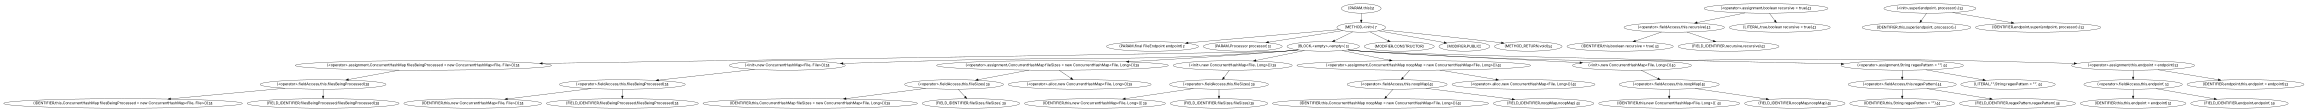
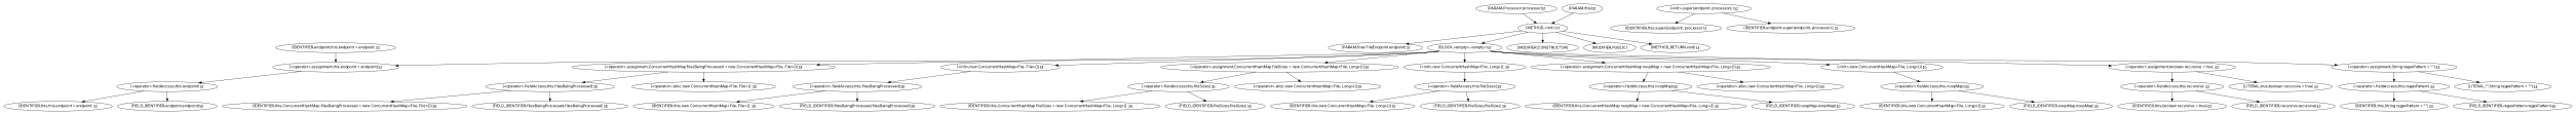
  digraph {
    fontname=Inter
    node [fontname=Inter]
    edge [fontname=Inter]
    n1 [label=<(METHOD,&lt;init&gt;)<SUB>71</SUB>>]
    n2 [label=<(PARAM,final FileEndpoint endpoint)<SUB>51</SUB>>]
    n3 [label=<(PARAM,Processor processor)<SUB>51</SUB>>]
    n4 [label=<(BLOCK,&lt;empty&gt;,&lt;empty&gt;)<SUB>51</SUB>>]
    n5 [label=<(MODIFIER,CONSTRUCTOR)>]
    n6 [label=<(MODIFIER,PUBLIC)>]
    n7 [label=<(METHOD_RETURN,void)<SUB>54</SUB>>]
    n8 [label=<(PARAM,this)<SUB>51</SUB>>]
    n9 [label=<(&lt;operator&gt;.assignment,ConcurrentHashMap filesBeingProcessed = new ConcurrentHashMap&lt;File, File&gt;())<SUB>38</SUB>>]
    n10 [label=<(&lt;init&gt;,new ConcurrentHashMap&lt;File, File&gt;())<SUB>38</SUB>>]
    n11 [label=<(&lt;operator&gt;.assignment,ConcurrentHashMap fileSizes = new ConcurrentHashMap&lt;File, Long&gt;())<SUB>39</SUB>>]
    n12 [label=<(&lt;init&gt;,new ConcurrentHashMap&lt;File, Long&gt;())<SUB>39</SUB>>]
    n13 [label=<(&lt;operator&gt;.assignment,ConcurrentHashMap noopMap = new ConcurrentHashMap&lt;File, Long&gt;())<SUB>40</SUB>>]
    n14 [label=<(&lt;init&gt;,new ConcurrentHashMap&lt;File, Long&gt;())<SUB>40</SUB>>]
    n15 [label=<(&lt;operator&gt;.assignment,boolean recursive = true)<SUB>43</SUB>>]
    n16 [label=<(&lt;operator&gt;.assignment,String regexPattern = &quot;&quot;)<SUB>44</SUB>>]
    n17 [label=<(&lt;operator&gt;.assignment,this.endpoint = endpoint)<SUB>53</SUB>>]
    n18 [label=<(&lt;operator&gt;.fieldAccess,this.filesBeingProcessed)<SUB>38</SUB>>]
+   n19 [label=<(&lt;operator&gt;.alloc,new ConcurrentHashMap&lt;File, File&gt;())<SUB>38</SUB>>]
    n20 [label=<(&lt;operator&gt;.fieldAccess,this.filesBeingProcessed)<SUB>38</SUB>>]
    n21 [label=<(&lt;operator&gt;.fieldAccess,this.fileSizes)<SUB>39</SUB>>]
    n22 [label=<(&lt;operator&gt;.alloc,new ConcurrentHashMap&lt;File, Long&gt;())<SUB>39</SUB>>]
    n23 [label=<(&lt;operator&gt;.fieldAccess,this.fileSizes)<SUB>39</SUB>>]
    n24 [label=<(&lt;operator&gt;.fieldAccess,this.noopMap)<SUB>40</SUB>>]
    n25 [label=<(&lt;operator&gt;.alloc,new ConcurrentHashMap&lt;File, Long&gt;())<SUB>40</SUB>>]
    n26 [label=<(&lt;operator&gt;.fieldAccess,this.noopMap)<SUB>40</SUB>>]
    n27 [label=<(&lt;operator&gt;.fieldAccess,this.recursive)<SUB>43</SUB>>]
    n28 [label=<(LITERAL,true,boolean recursive = true)<SUB>43</SUB>>]
    n29 [label=<(&lt;operator&gt;.fieldAccess,this.regexPattern)<SUB>44</SUB>>]
    n30 [label=<(LITERAL,&quot;&quot;,String regexPattern = &quot;&quot;)<SUB>44</SUB>>]
    n31 [label=<(&lt;init&gt;,super(endpoint, processor);)<SUB>52</SUB>>]
    n32 [label=<(IDENTIFIER,this,super(endpoint, processor);)>]
    n33 [label=<(IDENTIFIER,endpoint,super(endpoint, processor);)<SUB>52</SUB>>]
    n34 [label=<(&lt;operator&gt;.fieldAccess,this.endpoint)<SUB>53</SUB>>]
    n35 [label=<(IDENTIFIER,endpoint,this.endpoint = endpoint)<SUB>53</SUB>>]
    n36 [label=<(IDENTIFIER,this,ConcurrentHashMap filesBeingProcessed = new ConcurrentHashMap&lt;File, File&gt;())<SUB>38</SUB>>]
    n37 [label=<(FIELD_IDENTIFIER,filesBeingProcessed,filesBeingProcessed)<SUB>38</SUB>>]
    n38 [label=<(IDENTIFIER,this,new ConcurrentHashMap&lt;File, File&gt;())<SUB>38</SUB>>]
    n39 [label=<(FIELD_IDENTIFIER,filesBeingProcessed,filesBeingProcessed)<SUB>38</SUB>>]
    n40 [label=<(IDENTIFIER,this,ConcurrentHashMap fileSizes = new ConcurrentHashMap&lt;File, Long&gt;())<SUB>39</SUB>>]
    n41 [label=<(FIELD_IDENTIFIER,fileSizes,fileSizes)<SUB>39</SUB>>]
    n42 [label=<(IDENTIFIER,this,new ConcurrentHashMap&lt;File, Long&gt;())<SUB>39</SUB>>]
    n43 [label=<(FIELD_IDENTIFIER,fileSizes,fileSizes)<SUB>39</SUB>>]
    n44 [label=<(IDENTIFIER,this,ConcurrentHashMap noopMap = new ConcurrentHashMap&lt;File, Long&gt;())<SUB>40</SUB>>]
    n45 [label=<(FIELD_IDENTIFIER,noopMap,noopMap)<SUB>40</SUB>>]
    n46 [label=<(IDENTIFIER,this,new ConcurrentHashMap&lt;File, Long&gt;())<SUB>40</SUB>>]
    n47 [label=<(FIELD_IDENTIFIER,noopMap,noopMap)<SUB>40</SUB>>]
    n48 [label=<(IDENTIFIER,this,boolean recursive = true)<SUB>43</SUB>>]
    n49 [label=<(FIELD_IDENTIFIER,recursive,recursive)<SUB>43</SUB>>]
    n50 [label=<(IDENTIFIER,this,String regexPattern = &quot;&quot;)<SUB>44</SUB>>]
    n51 [label=<(FIELD_IDENTIFIER,regexPattern,regexPattern)<SUB>46</SUB>>]
    n52 [label=<(IDENTIFIER,this,this.endpoint = endpoint)<SUB>53</SUB>>]
    n53 [label=<(FIELD_IDENTIFIER,endpoint,endpoint)<SUB>59</SUB>>]
    n1 -> n2
-   n1 -> n3
+   n3 -> n1
    n1 -> n4
    n1 -> n5
    n1 -> n6
    n1 -> n7
    n4 -> n9
    n4 -> n10
    n4 -> n11
    n4 -> n12
    n4 -> n13
    n4 -> n14
+   n4 -> n15
    n4 -> n16
    n4 -> n17
    n8 -> n1
    n9 -> n18
+   n9 -> n19
    n10 -> n20
    n11 -> n21
    n11 -> n22
    n12 -> n23
    n13 -> n24
    n13 -> n25
    n14 -> n26
    n15 -> n27
    n15 -> n28
    n16 -> n29
    n16 -> n30
    n17 -> n34
-   n17 -> n35
+   n35 -> n17
    n18 -> n36
    n18 -> n37
    n20 -> n38
    n20 -> n39
    n21 -> n40
    n21 -> n41
    n23 -> n42
    n23 -> n43
    n24 -> n44
    n24 -> n45
    n26 -> n46
    n26 -> n47
    n27 -> n48
    n27 -> n49
    n29 -> n50
    n29 -> n51
    n31 -> n32
    n31 -> n33
    n34 -> n52
    n34 -> n53
  }
